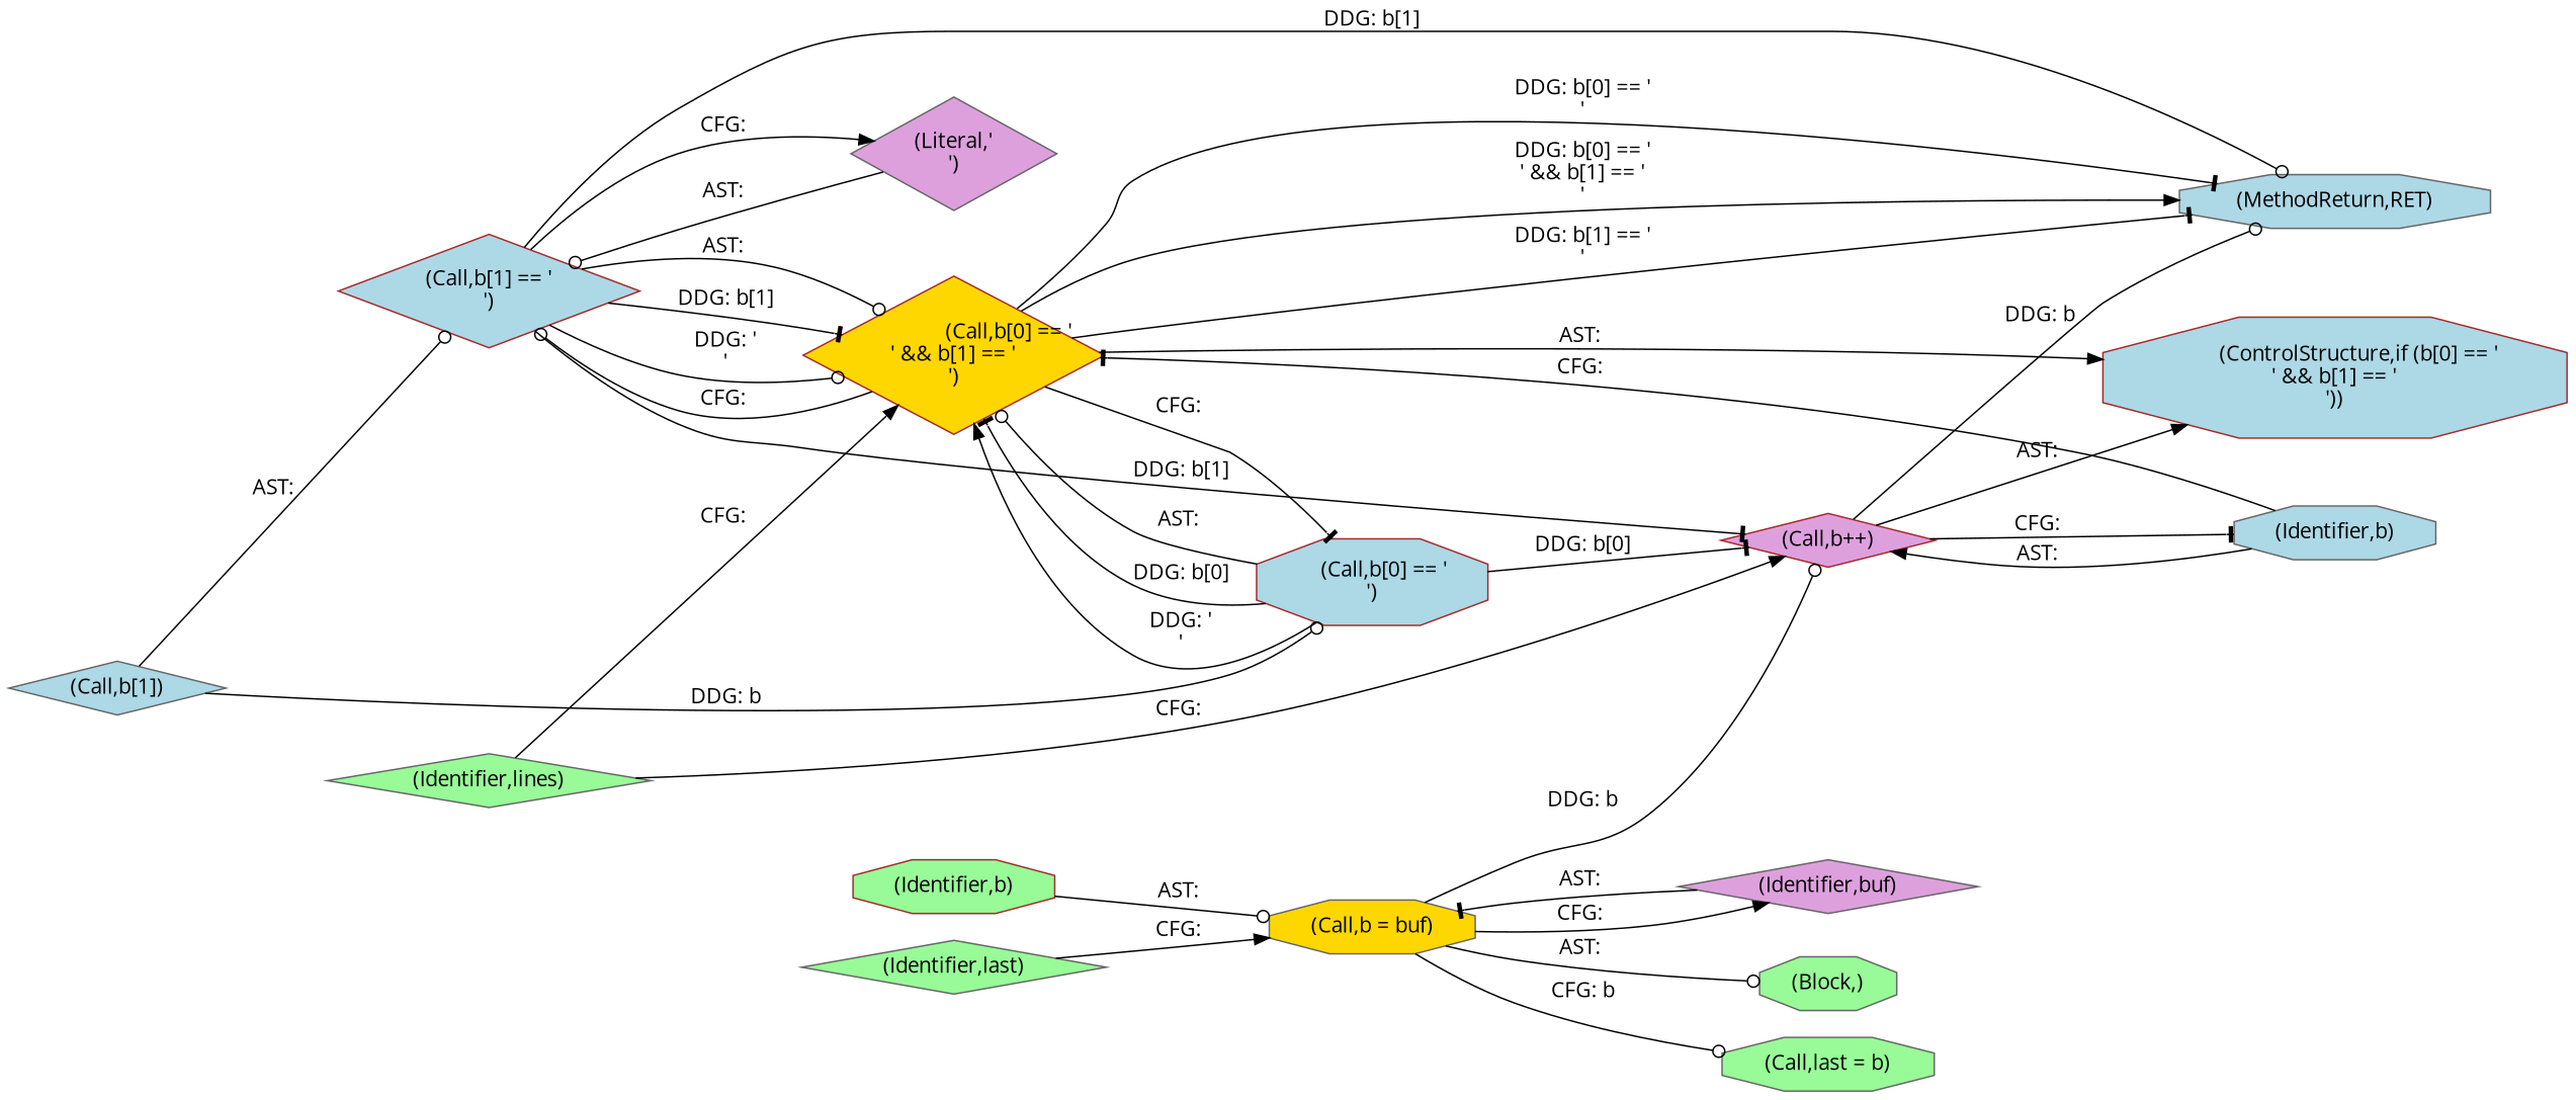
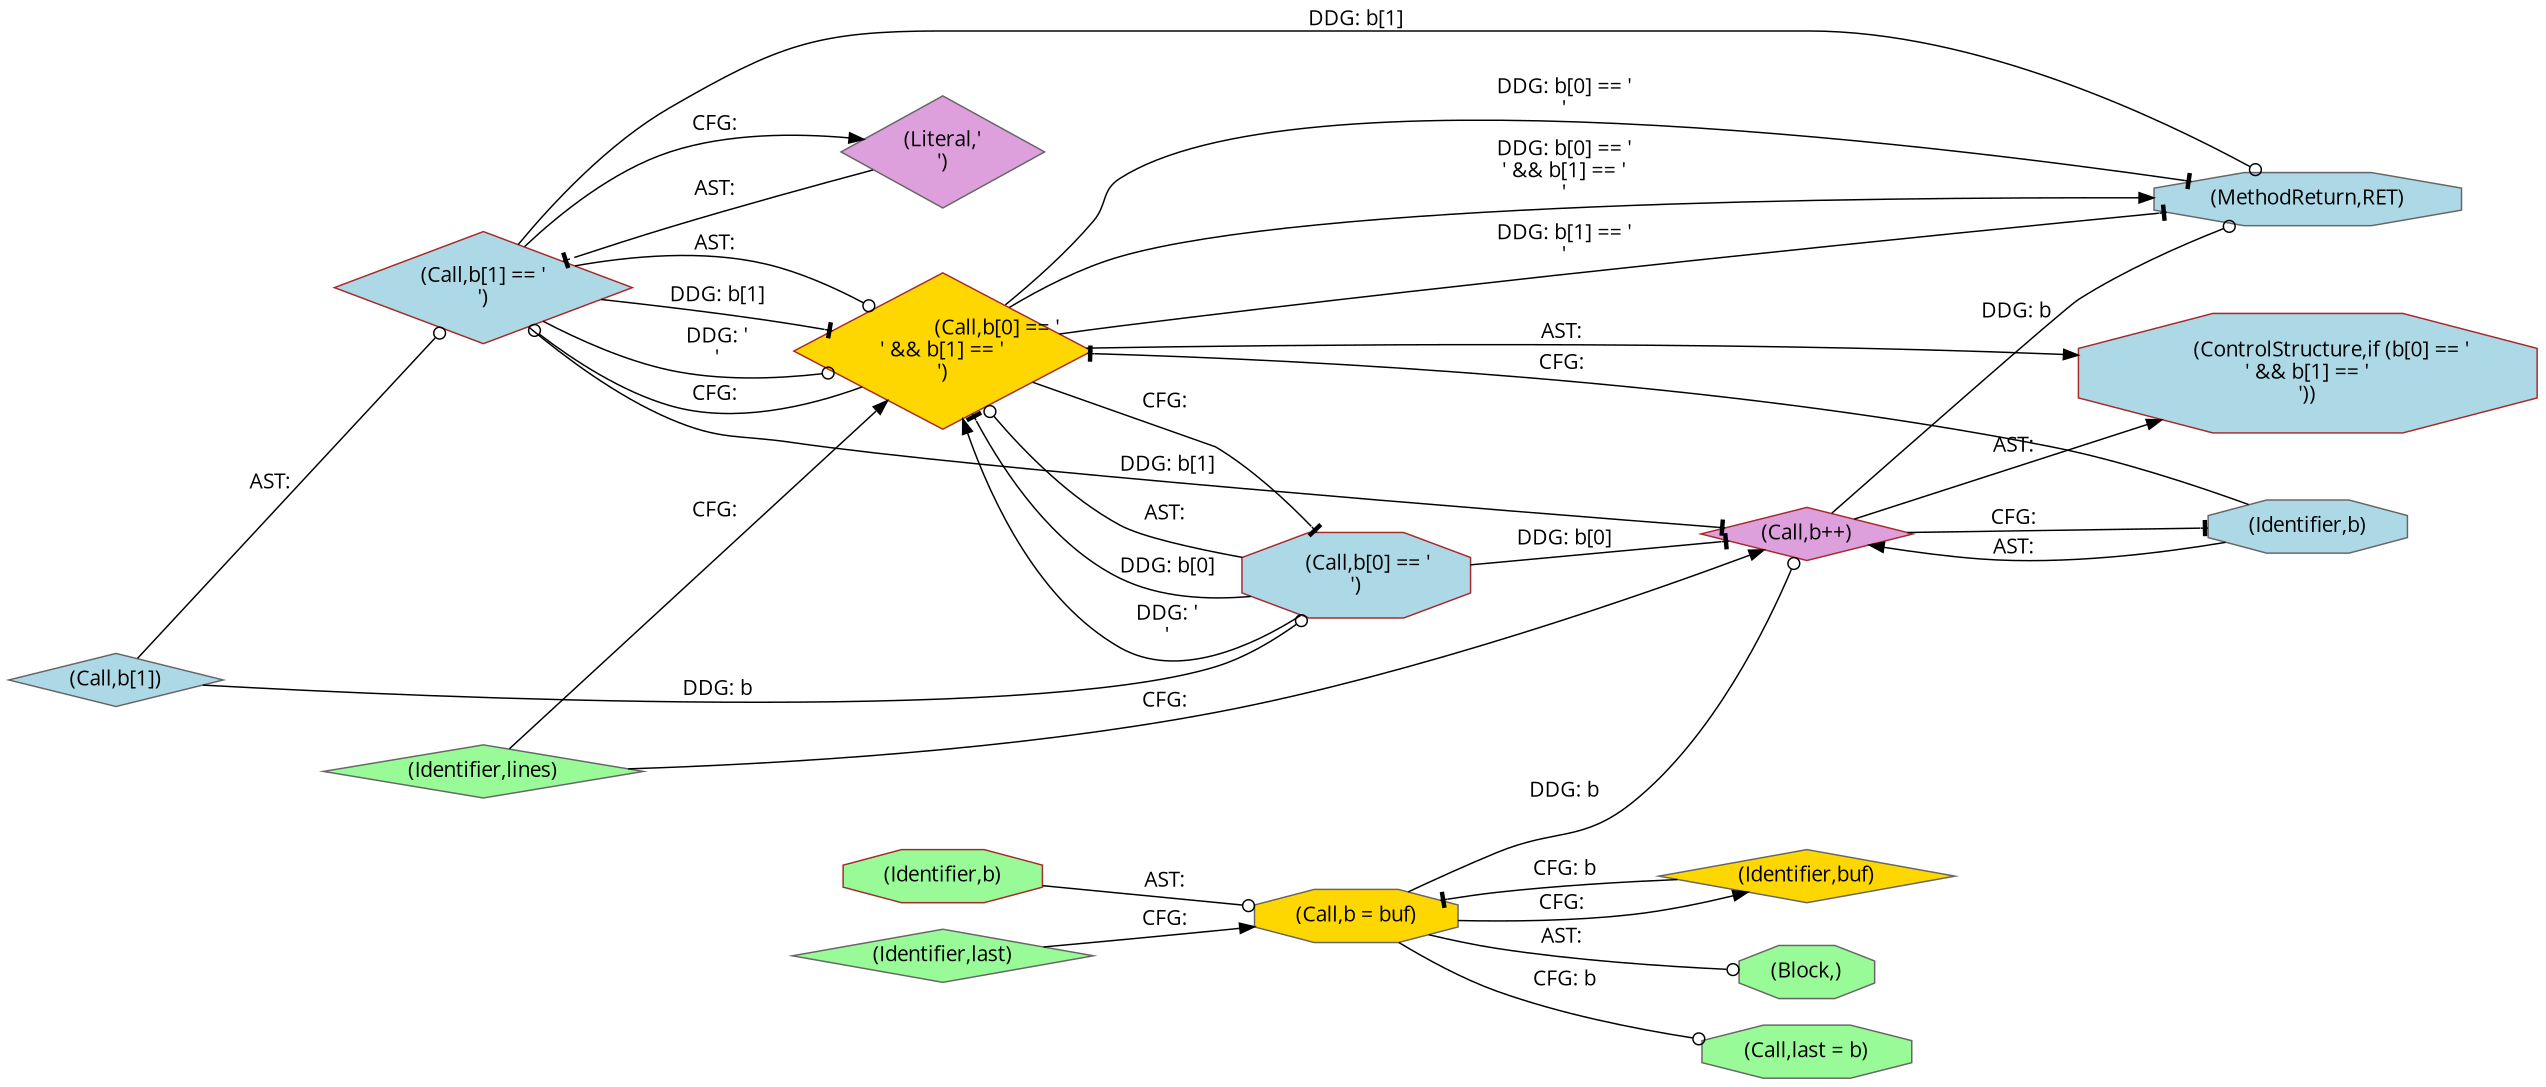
  digraph {
    fontname="Open Sans"
    rankdir=LR
    node [color=gray40 fillcolor=lightblue fontname="Open Sans" shape=diamond style=filled]
    edge [arrowhead=odot fontname="Open Sans"]
    n1 [color=brown label="(Call,b[1] == '\n')"]
    n2 [color=brown fillcolor=gold label="(Call,b[0] == '\r' && b[1] == '\n')"]
    n3 [color=brown fillcolor=plum label="(Call,b++)"]
    n4 [label="(MethodReturn,RET)" shape=octagon]
    n5 [fillcolor=plum label="(Literal,'\n')"]
    n6 [color=brown label="(Call,b[0] == '\r')" shape=octagon]
    n7 [color=brown label="(ControlStructure,if (b[0] == '\r' && b[1] == '\n'))" shape=octagon]
    n8 [label="(Identifier,b)" shape=octagon]
    n9 [fillcolor=gold label="(Call,b = buf)" shape=octagon]
-   n10 [fillcolor=plum label="(Identifier,buf)"]
+   n10 [fillcolor=gold label="(Identifier,buf)"]
    n11 [fillcolor=palegreen label="(Block,)" shape=octagon]
    n12 [fillcolor=palegreen label="(Call,last = b)" shape=octagon]
    n13 [label="(Call,b[1])"]
    n14 [fillcolor=palegreen label="(Identifier,lines)"]
    n15 [fillcolor=palegreen label="(Identifier,last)"]
    n16 [color=brown fillcolor=palegreen label="(Identifier,b)" shape=octagon]
    n1 -> n2 [label="AST: "]
    n1 -> n2 [arrowhead=tee label="DDG: b[1]"]
    n1 -> n2 [label="DDG: '\n'"]
    n1 -> n3 [arrowhead=tee label="DDG: b[1]"]
    n1 -> n4 [label="DDG: b[1]"]
    n1 -> n5 [arrowhead=normal label="CFG: "]
    n2 -> n1 [label="CFG: "]
    n2 -> n4 [arrowhead=tee label="DDG: b[0] == '\r'"]
    n2 -> n4 [arrowhead=normal label="DDG: b[0] == '\r' && b[1] == '\n'"]
    n2 -> n4 [arrowhead=tee label="DDG: b[1] == '\n'"]
    n2 -> n6 [arrowhead=tee label="CFG: "]
    n2 -> n7 [arrowhead=normal label="AST: "]
    n3 -> n4 [label="DDG: b"]
    n3 -> n7 [arrowhead=normal label="AST: "]
    n3 -> n8 [arrowhead=tee label="CFG: "]
-   n5 -> n1 [label="AST: "]
+   n5 -> n1 [arrowhead=tee label="AST: "]
    n6 -> n2 [label="AST: "]
    n6 -> n2 [arrowhead=tee label="DDG: b[0]"]
    n6 -> n2 [arrowhead=normal label="DDG: '\r'"]
    n6 -> n3 [arrowhead=tee label="DDG: b[0]"]
    n8 -> n2 [arrowhead=tee label="CFG: "]
    n8 -> n3 [arrowhead=normal label="AST: "]
    n9 -> n3 [label="DDG: b"]
    n9 -> n10 [arrowhead=normal label="CFG: "]
    n9 -> n11 [label="AST: "]
    n9 -> n12 [label="CFG: b"]
-   n10 -> n9 [arrowhead=tee label="AST: "]
+   n10 -> n9 [arrowhead=tee label="CFG: b"]
    n13 -> n1 [label="AST: "]
    n13 -> n6 [label="DDG: b"]
    n14 -> n2 [arrowhead=normal label="CFG: "]
    n14 -> n3 [arrowhead=normal label="CFG: "]
    n15 -> n9 [arrowhead=normal label="CFG: "]
    n16 -> n9 [label="AST: "]
  }
